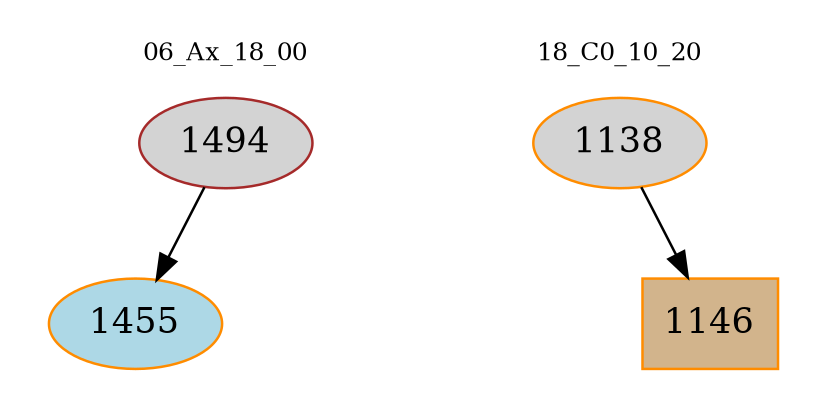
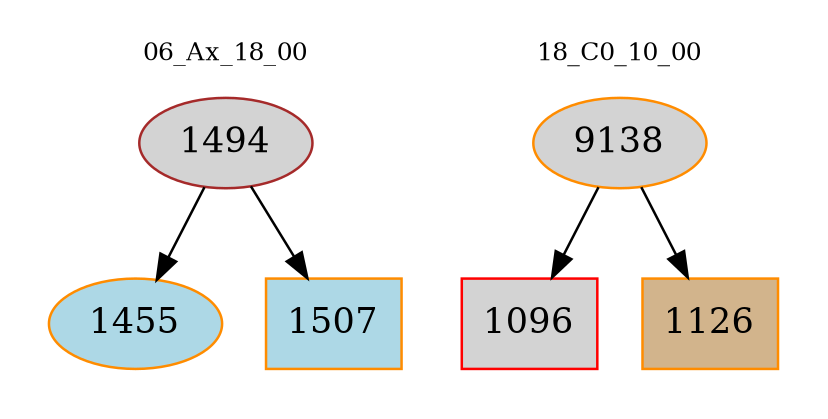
  digraph {
    node [color=darkorange fillcolor=lightgrey shape=ellipse style=filled]
    edge [color=black]
    n1 [color=brown label=1494]
    n2 [fillcolor=lightblue label=1455]
-   n4 [label=1138]
-   n6 [fillcolor=tan label=1146 shape=box]
+   n3 [fillcolor=lightblue label=1507 shape=box]
+   n4 [label=9138]
+   n5 [color=red label=1096 shape=box]
+   n6 [fillcolor=tan label=1126 shape=box]
    subgraph cluster_1 {
      color=white
      fontsize=10
      label="06_Ax_18_00"
      n1
      n2
+     n3
    }
    subgraph cluster_2 {
      color=white
      fontsize=10
-     label="18_C0_10_20"
+     label="18_C0_10_00"
      n4
+     n5
      n6
    }
    n1 -> n2
+   n1 -> n3
+   n4 -> n5
    n4 -> n6
  }
